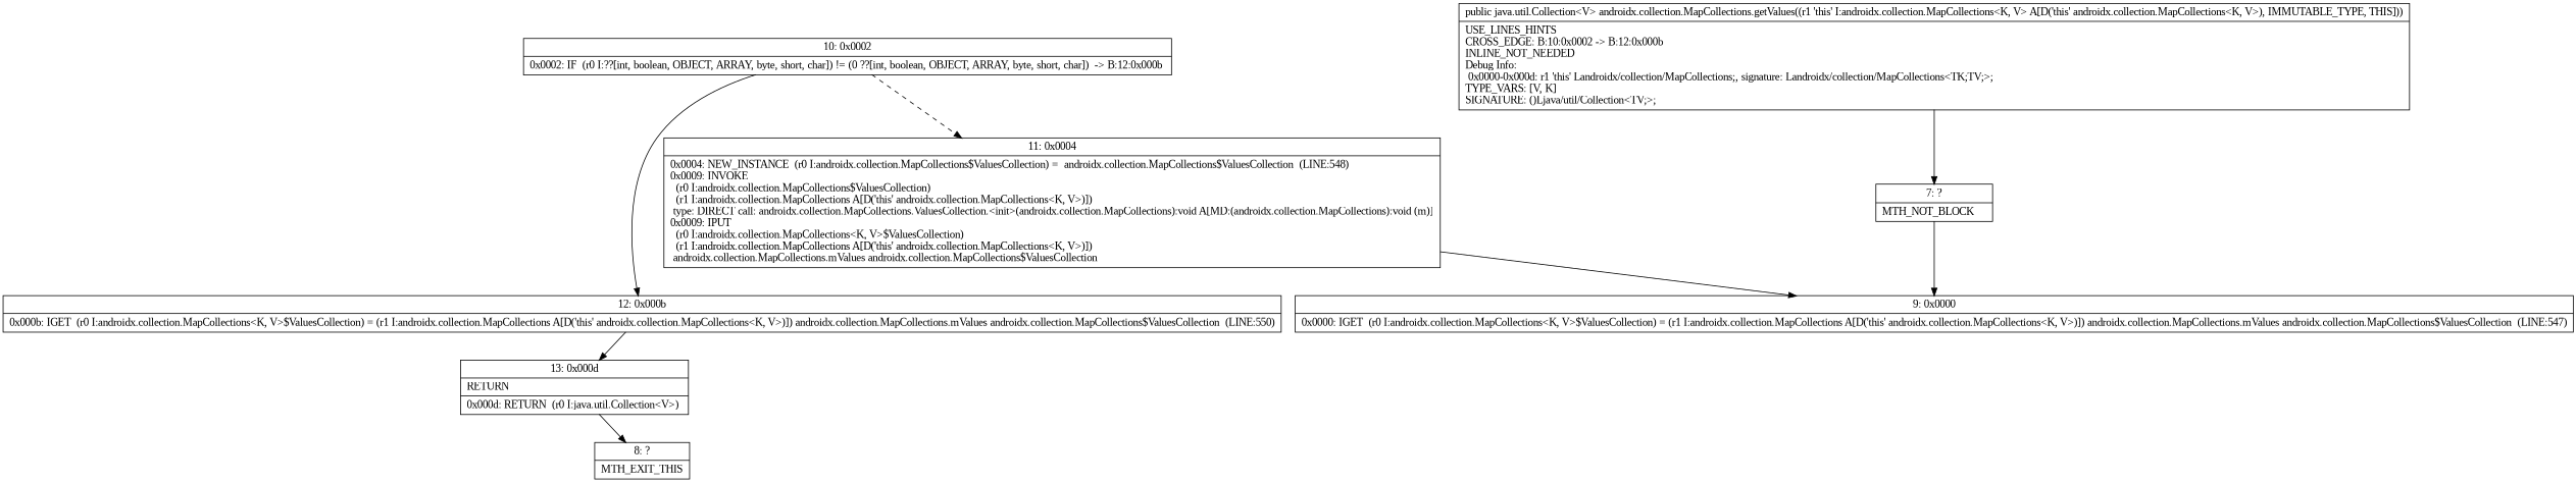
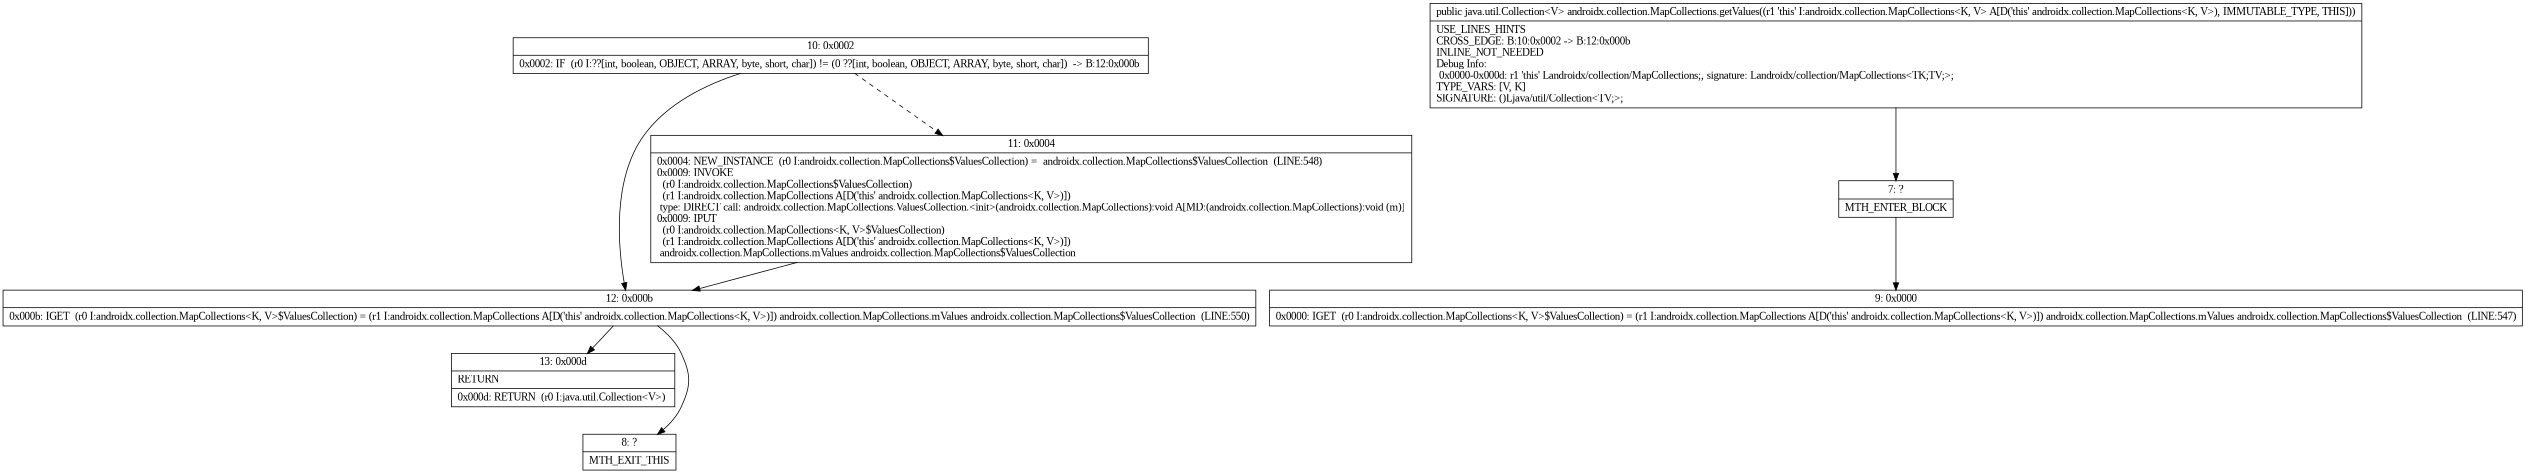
  digraph {
    fontname="Liberation Serif"
    node [fontname="Liberation Serif" shape=record]
    edge [fontname="Liberation Serif"]
-   n1 [label="{7\:\ ?|MTH_NOT_BLOCK\l}"]
+   n1 [label="{7\:\ ?|MTH_ENTER_BLOCK\l}"]
    n2 [label="{9\:\ 0x0000|0x0000: IGET  (r0 I:androidx.collection.MapCollections\<K, V\>$ValuesCollection) = (r1 I:androidx.collection.MapCollections A[D('this' androidx.collection.MapCollections\<K, V\>)]) androidx.collection.MapCollections.mValues androidx.collection.MapCollections$ValuesCollection  (LINE:547)\l}"]
    n3 [label="{10\:\ 0x0002|0x0002: IF  (r0 I:??[int, boolean, OBJECT, ARRAY, byte, short, char]) != (0 ??[int, boolean, OBJECT, ARRAY, byte, short, char])  \-\> B:12:0x000b \l}"]
    n4 [label="{11\:\ 0x0004|0x0004: NEW_INSTANCE  (r0 I:androidx.collection.MapCollections$ValuesCollection) =  androidx.collection.MapCollections$ValuesCollection  (LINE:548)\l0x0009: INVOKE  \l  (r0 I:androidx.collection.MapCollections$ValuesCollection)\l  (r1 I:androidx.collection.MapCollections A[D('this' androidx.collection.MapCollections\<K, V\>)])\l type: DIRECT call: androidx.collection.MapCollections.ValuesCollection.\<init\>(androidx.collection.MapCollections):void A[MD:(androidx.collection.MapCollections):void (m)]\l0x0009: IPUT  \l  (r0 I:androidx.collection.MapCollections\<K, V\>$ValuesCollection)\l  (r1 I:androidx.collection.MapCollections A[D('this' androidx.collection.MapCollections\<K, V\>)])\l androidx.collection.MapCollections.mValues androidx.collection.MapCollections$ValuesCollection \l}"]
    n5 [label="{12\:\ 0x000b|0x000b: IGET  (r0 I:androidx.collection.MapCollections\<K, V\>$ValuesCollection) = (r1 I:androidx.collection.MapCollections A[D('this' androidx.collection.MapCollections\<K, V\>)]) androidx.collection.MapCollections.mValues androidx.collection.MapCollections$ValuesCollection  (LINE:550)\l}"]
    n6 [label="{13\:\ 0x000d|RETURN\l|0x000d: RETURN  (r0 I:java.util.Collection\<V\>) \l}"]
    n7 [label="{8\:\ ?|MTH_EXIT_THIS\l}"]
    n8 [label="{public java.util.Collection\<V\> androidx.collection.MapCollections.getValues((r1 'this' I:androidx.collection.MapCollections\<K, V\> A[D('this' androidx.collection.MapCollections\<K, V\>), IMMUTABLE_TYPE, THIS]))  | USE_LINES_HINTS\lCROSS_EDGE: B:10:0x0002 \-\> B:12:0x000b\lINLINE_NOT_NEEDED\lDebug Info:\l  0x0000\-0x000d: r1 'this' Landroidx\/collection\/MapCollections;, signature: Landroidx\/collection\/MapCollections\<TK;TV;\>;\lTYPE_VARS: [V, K]\lSIGNATURE: ()Ljava\/util\/Collection\<TV;\>;\l}"]
    n1 -> n2
    n3 -> n4 [style=dashed]
    n3 -> n5
-   n4 -> n2
+   n4 -> n5
    n5 -> n6
-   n6 -> n7
+   n5 -> n7
    n8 -> n1
  }
